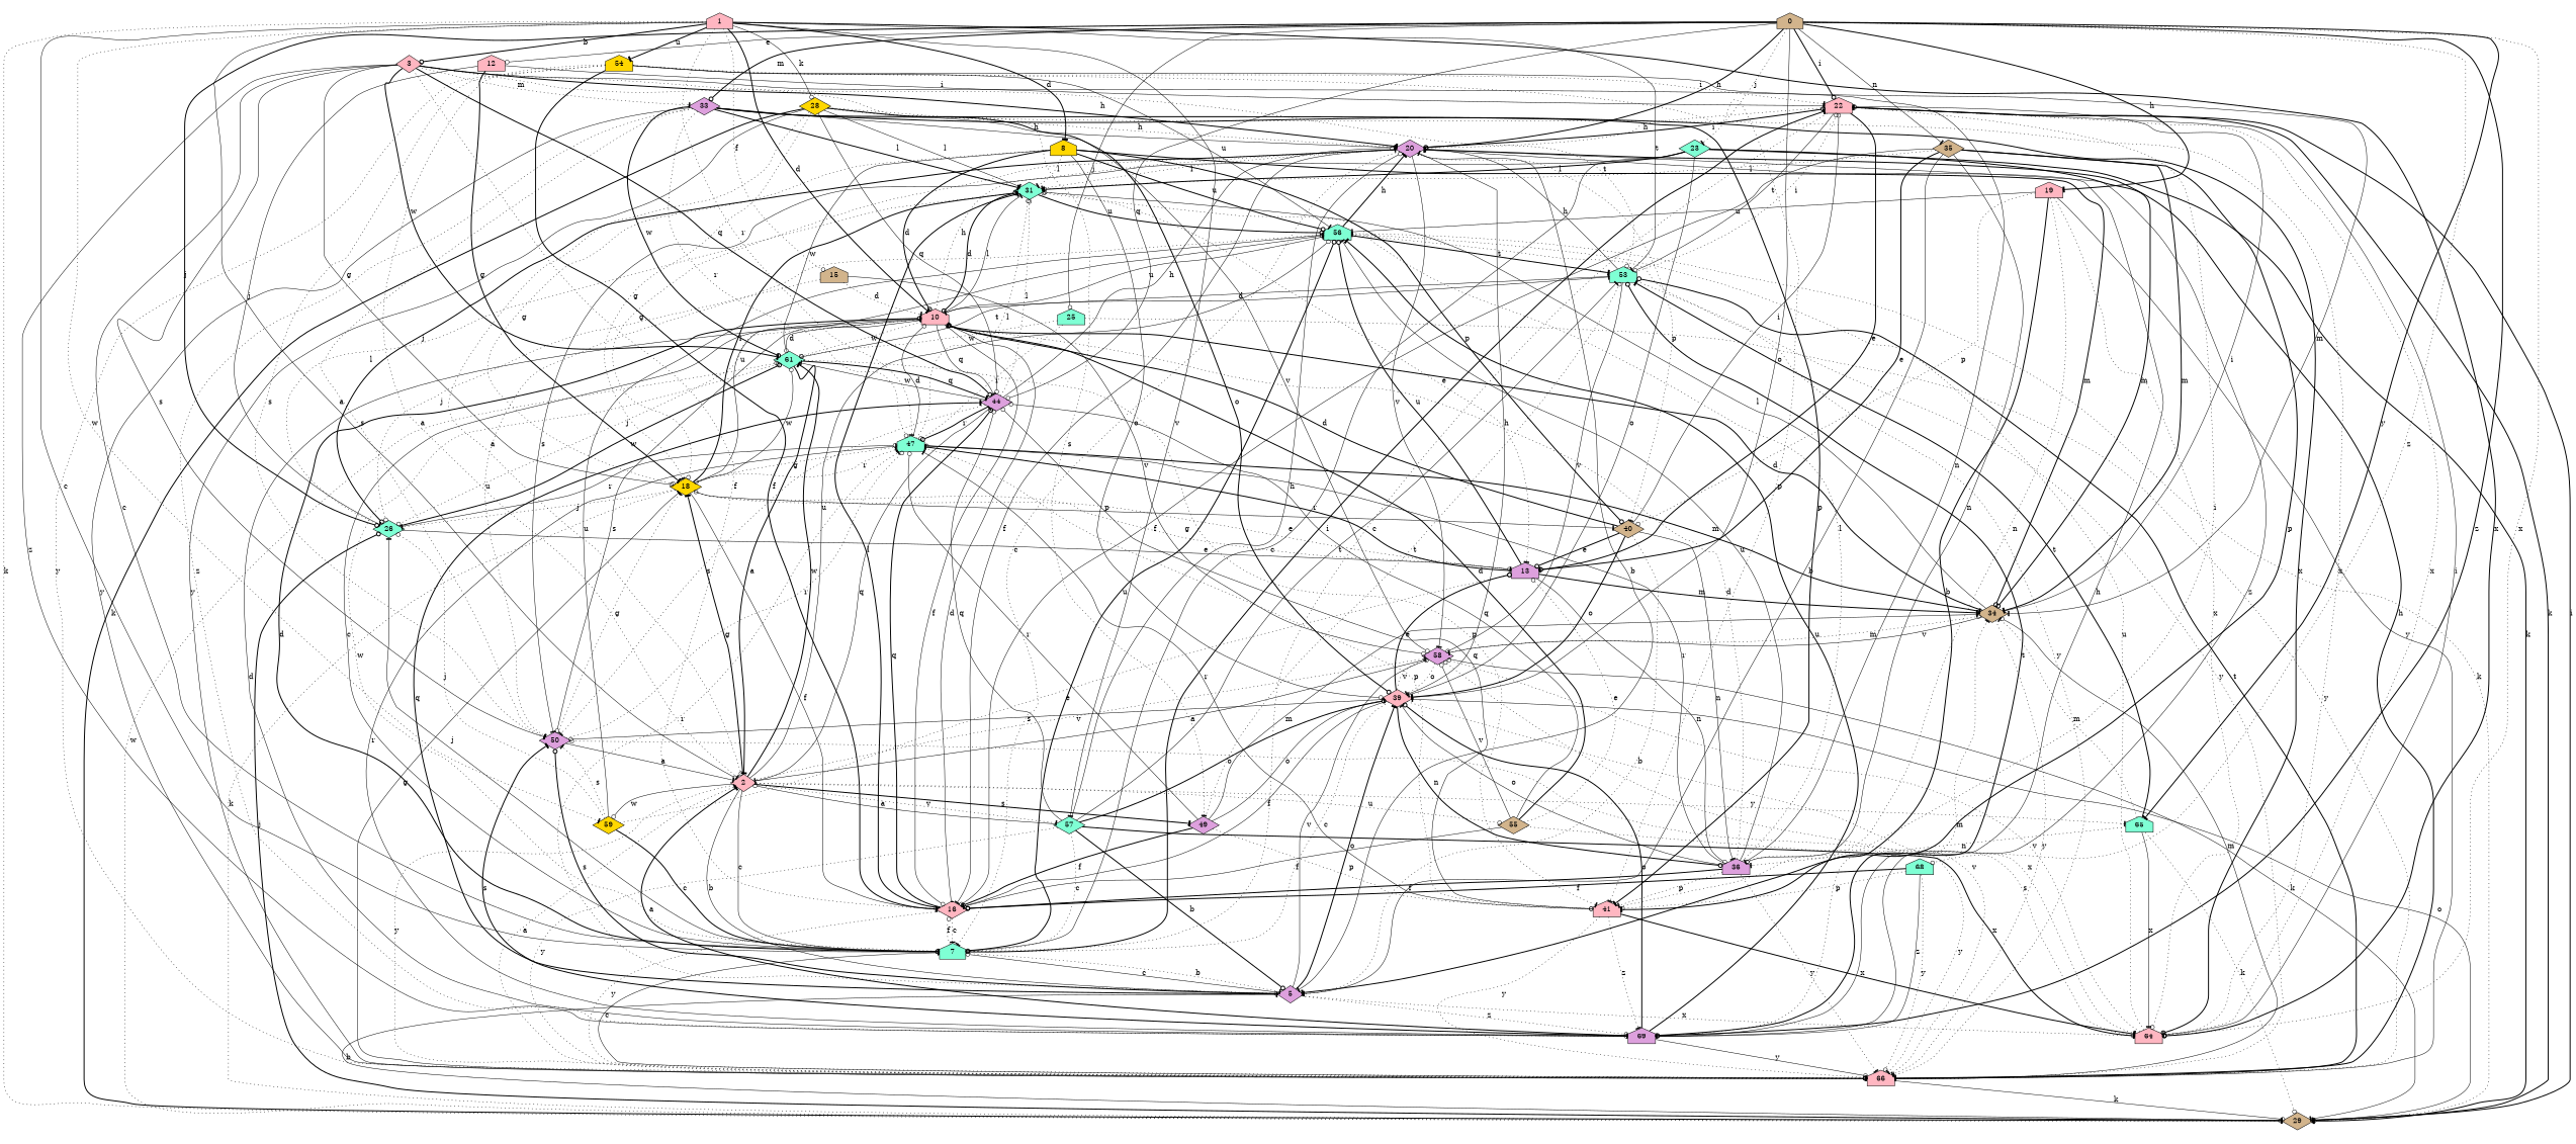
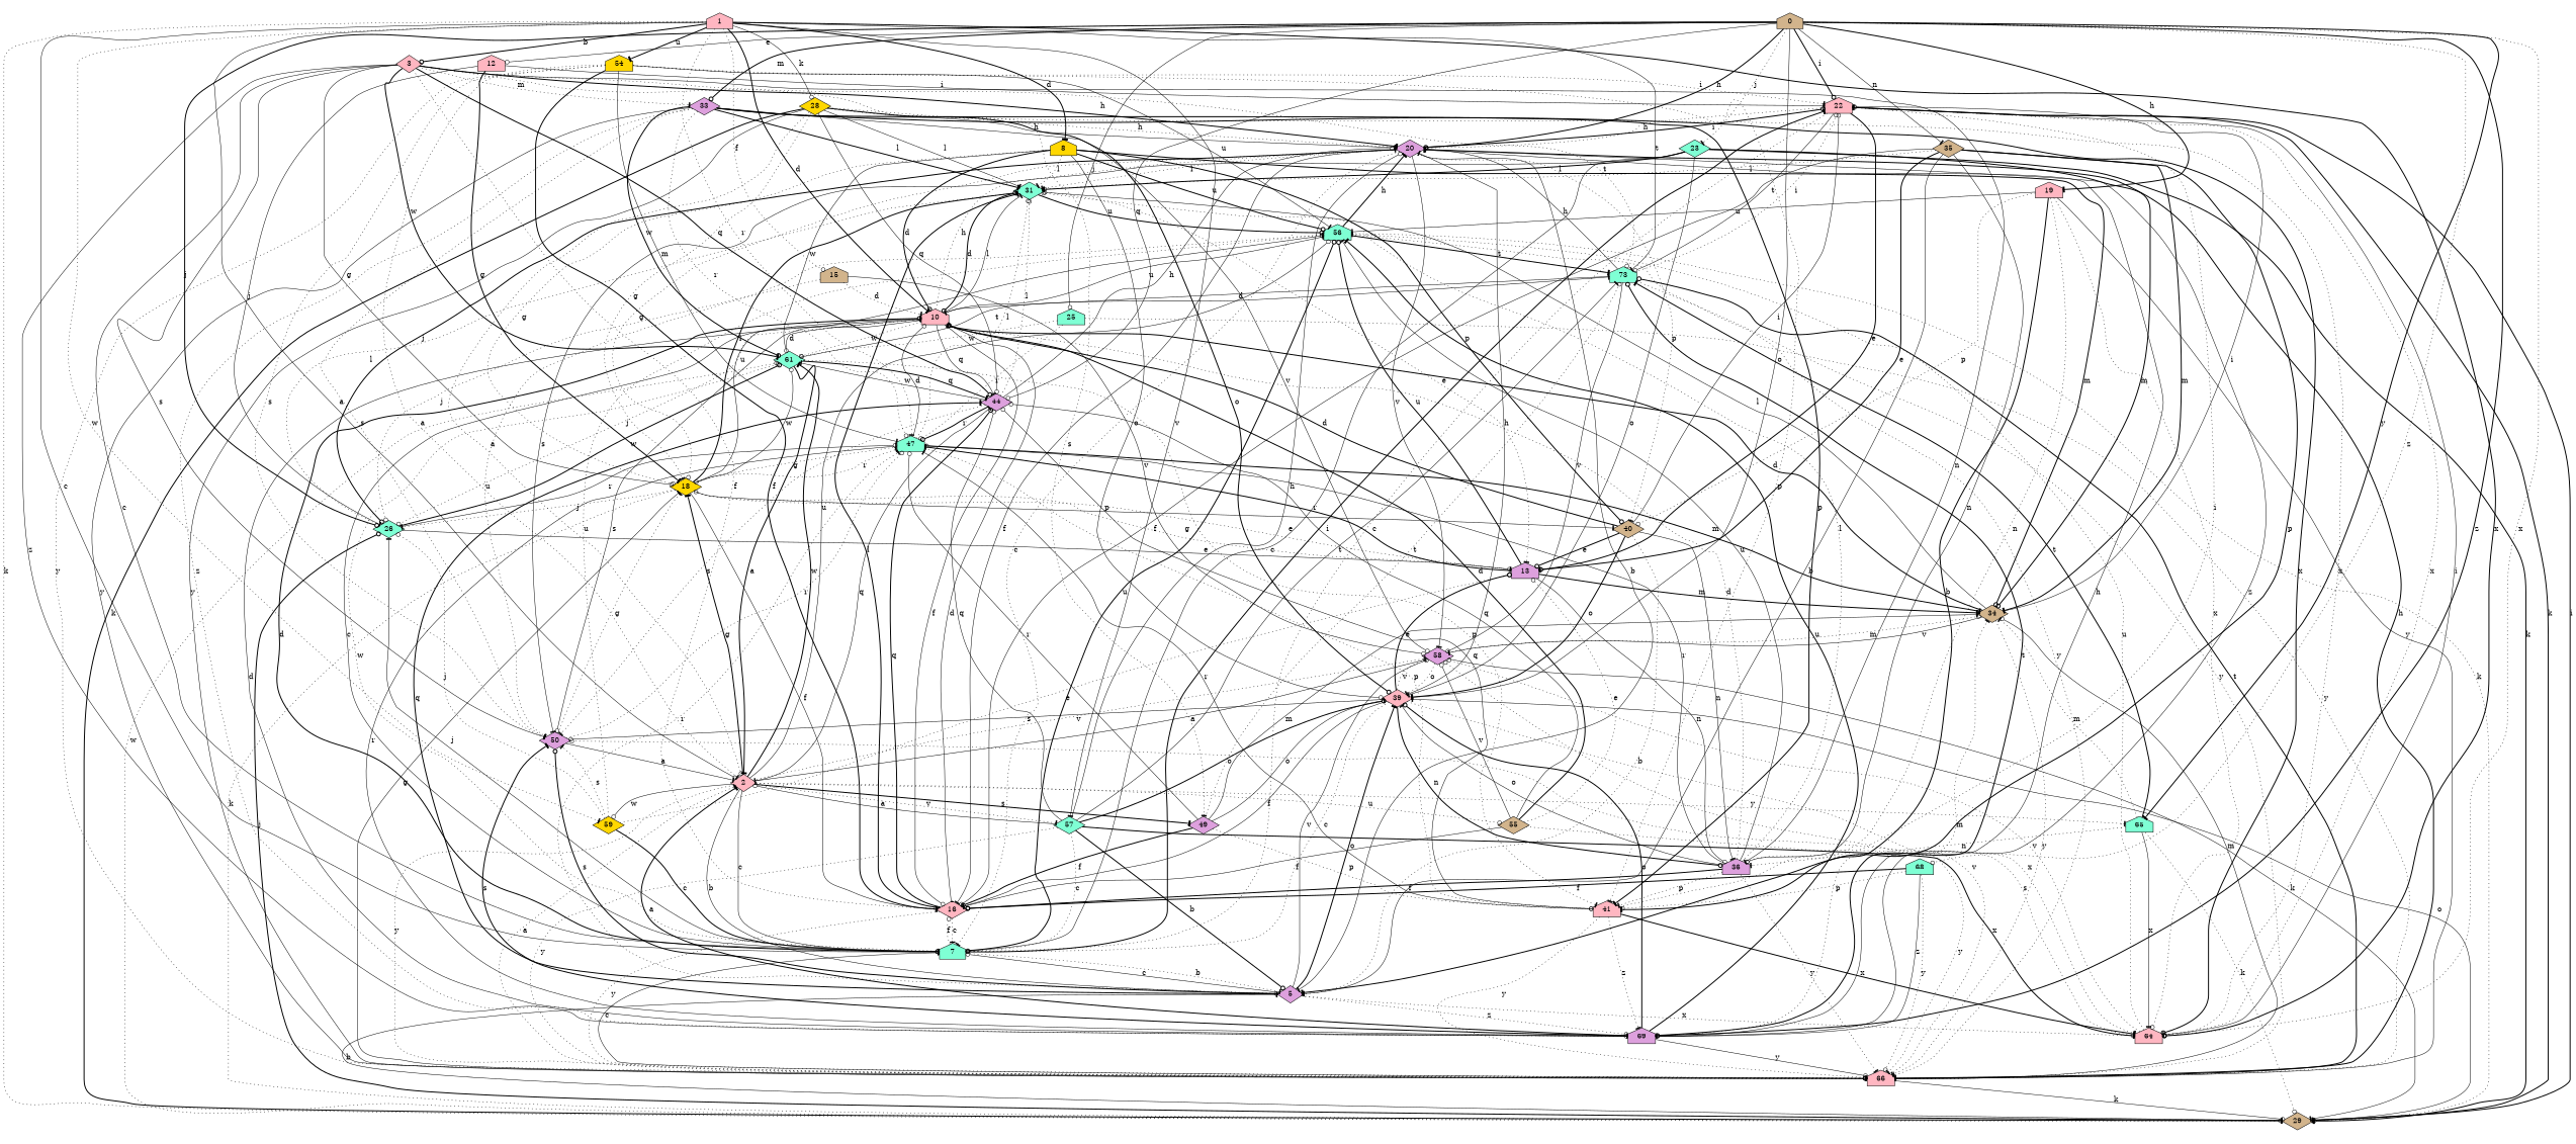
  strict digraph {
    node [fillcolor=lightpink shape=diamond style=filled]
    edge [arrowhead=tee style=dotted]
    0 [fillcolor=tan shape=house]
    12 [shape=house]
    19 [shape=house]
    20 [fillcolor=plum]
    22 [shape=house]
    23 [fillcolor=aquamarine]
    25 [fillcolor=aquamarine shape=house]
    26 [fillcolor=aquamarine]
    33 [fillcolor=plum]
    35 [fillcolor=tan]
    39
    44 [fillcolor=plum]
    64 [shape=house]
    65 [fillcolor=aquamarine shape=house]
    68 [fillcolor=aquamarine shape=house]
    69 [fillcolor=plum shape=house]
    18 [fillcolor=gold]
    5 [fillcolor=plum]
    56 [fillcolor=aquamarine shape=house]
    66 [shape=house]
    36 [fillcolor=plum shape=house]
    40 [fillcolor=tan]
    7 [fillcolor=aquamarine shape=house]
    58 [fillcolor=plum]
    16
    31 [fillcolor=aquamarine]
    29 [fillcolor=tan]
-   53 [fillcolor=aquamarine shape=house]
+   53 [fillcolor=aquamarine shape=house label=73]
    13 [fillcolor=plum shape=house]
    50 [fillcolor=plum]
    34 [fillcolor=tan]
    47 [fillcolor=aquamarine shape=house]
    61 [fillcolor=aquamarine]
    41 [shape=house]
    2
    10 [shape=house]
    1 [shape=house]
    3
    8 [fillcolor=gold shape=house]
    15 [fillcolor=tan shape=house]
    28 [fillcolor=gold]
    54 [fillcolor=gold shape=house]
    57 [fillcolor=aquamarine]
    59 [fillcolor=gold]
    49 [fillcolor=plum]
    55 [fillcolor=tan]
    0 -> 12 [arrowhead=odot label=e style=solid]
    0 -> 19 [label=h style=bold]
    0 -> 20 [arrowhead=odot label=h style=bold]
    0 -> 22 [arrowhead=odot label=i style=bold]
    0 -> 23 [label=j]
    0 -> 25 [arrowhead=odot label=j style=solid]
    0 -> 26 [arrowhead=odot label=j style=bold]
    0 -> 33 [arrowhead=odot label=m style=bold]
    0 -> 35 [label=n style=solid]
    0 -> 39 [label=o style=solid]
    0 -> 44 [arrowhead=odot label=q style=solid]
    0 -> 64 [arrowhead=odot label=x]
    0 -> 65 [label=y style=bold]
    0 -> 68 [arrowhead=odot label=z]
    0 -> 69 [arrowhead=odot label=z style=bold]
    12 -> 22 [label=i style=solid]
    12 -> 26 [label=j style=solid]
    12 -> 18 [label=g style=bold]
    19 -> 64 [arrowhead=odot label=x]
    19 -> 5 [label=b style=bold]
    19 -> 56 [label=u style=solid]
    19 -> 66 [label=y style=solid]
    19 -> 36 [arrowhead=odot label=n]
    19 -> 40 [arrowhead=odot label=p]
    20 -> 22 [arrowhead=odot label=i style=bold]
    20 -> 26 [arrowhead=odot label=j style=bold]
    20 -> 69 [label=z style=solid]
    20 -> 18 [arrowhead=odot label=g]
    20 -> 5 [label=b style=solid]
    20 -> 40 [label=p]
    20 -> 7 [label=c]
    20 -> 58 [label=v style=solid]
    20 -> 16 [label=f style=solid]
    20 -> 31 [label=l]
    22 -> 20 [arrowhead=odot label=h]
    22 -> 64 [label=x]
    22 -> 7 [arrowhead=odot label=c]
    22 -> 29 [label=k style=bold]
    22 -> 53 [arrowhead=odot label=t style=solid]
    22 -> 13 [arrowhead=odot label=e style=bold]
    23 -> 39 [label=o style=solid]
    23 -> 7 [arrowhead=odot label=c style=solid]
    23 -> 31 [label=l style=bold]
    23 -> 29 [label=k style=bold]
    23 -> 50 [label=s style=solid]
    23 -> 34 [arrowhead=odot label=m style=bold]
    25 -> 66 [label=y]
    25 -> 47 [arrowhead=odot label=r]
    25 -> 61 [arrowhead=odot label=w]
    26 -> 31 [label=l]
    26 -> 13 [arrowhead=odot label=e style=solid]
    26 -> 47 [arrowhead=odot label=r style=solid]
    26 -> 61 [arrowhead=odot label=w style=bold]
    33 -> 20 [label=h style=solid]
    33 -> 64 [arrowhead=odot label=x style=bold]
    33 -> 69 [arrowhead=odot label=z]
    33 -> 66 [arrowhead=odot label=y style=solid]
    33 -> 58 [arrowhead=odot label=v style=solid]
    33 -> 31 [label=l style=bold]
    33 -> 50 [label=s]
    33 -> 47 [arrowhead=odot label=r]
    33 -> 61 [arrowhead=odot label=w style=bold]
    33 -> 41 [label=p style=bold]
    35 -> 5 [label=b style=solid]
    35 -> 36 [arrowhead=odot label=n style=solid]
    35 -> 16 [arrowhead=odot label=f style=solid]
    35 -> 31 [arrowhead=odot label=l]
    35 -> 13 [label=e style=bold]
    35 -> 34 [label=m style=bold]
    35 -> 41 [label=p style=bold]
    39 -> 20 [label=h style=solid]
    39 -> 64 [label=x]
    39 -> 36 [arrowhead=odot label=n style=bold]
    39 -> 7 [arrowhead=odot label=c]
    39 -> 58 [arrowhead=odot label=v]
    39 -> 16 [label=f style=solid]
    39 -> 13 [arrowhead=odot label=e style=bold]
    39 -> 50 [arrowhead=odot label=s style=solid]
    44 -> 20 [arrowhead=odot label=h style=solid]
    44 -> 31 [arrowhead=odot label=l]
    44 -> 50 [label=s]
    44 -> 47 [arrowhead=odot label=r style=bold]
    44 -> 61 [label=w style=solid]
    64 -> 22 [arrowhead=odot label=i style=solid]
    64 -> 56 [label=u]
    64 -> 58 [arrowhead=odot label=v]
    64 -> 50 [arrowhead=odot label=s]
    65 -> 64 [label=x style=solid]
    65 -> 36 [label=n]
    65 -> 29 [arrowhead=odot label=k]
    65 -> 53 [label=t style=bold]
    65 -> 34 [label=m]
    68 -> 69 [arrowhead=odot label=z style=solid]
    68 -> 66 [arrowhead=odot label=y]
    68 -> 16 [arrowhead=odot label=f style=bold]
    68 -> 41 [arrowhead=odot label=p]
    69 -> 20 [label=h style=solid]
    69 -> 39 [arrowhead=odot label=o style=bold]
    69 -> 56 [label=u style=bold]
    69 -> 66 [arrowhead=odot label=y style=solid]
    69 -> 53 [arrowhead=odot label=t style=bold]
    69 -> 50 [label=s style=bold]
    69 -> 34 [label=m]
    69 -> 47 [label=r style=solid]
    69 -> 2 [label=a style=bold]
    69 -> 10 [label=d style=solid]
    18 -> 26 [label=j]
    18 -> 56 [arrowhead=odot label=u style=solid]
    18 -> 40 [label=p style=solid]
    18 -> 16 [label=f style=solid]
    18 -> 31 [arrowhead=odot label=l style=bold]
    18 -> 29 [label=k]
    18 -> 13 [label=e]
    18 -> 47 [label=r]
    18 -> 61 [arrowhead=odot label=w style=solid]
    5 -> 39 [label=o style=bold]
    5 -> 44 [label=q style=bold]
    5 -> 64 [arrowhead=odot label=x]
    5 -> 69 [arrowhead=odot label=z]
    5 -> 7 [arrowhead=odot label=c style=solid]
    5 -> 58 [arrowhead=odot label=v style=solid]
    5 -> 50 [arrowhead=odot label=s style=bold]
    5 -> 47 [label=r]
    56 -> 20 [label=h style=bold]
    56 -> 66 [label=y]
    56 -> 29 [arrowhead=odot label=k]
    56 -> 53 [label=t style=bold]
    66 -> 20 [label=h style=bold]
    66 -> 18 [label=g style=solid]
    66 -> 7 [label=c style=solid]
    66 -> 58 [arrowhead=odot label=v]
    66 -> 29 [arrowhead=odot label=k style=solid]
    66 -> 53 [arrowhead=odot label=t style=bold]
    66 -> 34 [arrowhead=odot label=m style=solid]
    66 -> 2 [label=a]
    36 -> 39 [label=o style=solid]
    36 -> 56 [label=u style=solid]
    36 -> 66 [label=y]
    36 -> 16 [arrowhead=odot label=f style=bold]
    36 -> 31 [arrowhead=odot label=l]
    36 -> 47 [arrowhead=odot label=r style=solid]
    36 -> 41 [label=p]
    36 -> 10 [label=d]
    40 -> 22 [arrowhead=odot label=i style=solid]
    40 -> 39 [label=o style=bold]
    40 -> 5 [label=b]
    40 -> 36 [label=n style=solid]
    40 -> 13 [arrowhead=odot label=e style=bold]
    40 -> 10 [label=d style=bold]
    7 -> 22 [label=i style=bold]
    7 -> 26 [label=j style=solid]
    7 -> 5 [label=b]
    7 -> 56 [arrowhead=odot label=u style=bold]
    7 -> 16 [arrowhead=odot label=f]
    7 -> 61 [arrowhead=odot label=w]
    7 -> 10 [arrowhead=odot label=d style=bold]
    58 -> 39 [label=o]
    58 -> 29 [label=k style=solid]
    58 -> 34 [arrowhead=odot label=m]
    58 -> 2 [label=a style=solid]
    16 -> 44 [arrowhead=odot label=q style=bold]
    16 -> 66 [label=y]
    16 -> 7 [label=c]
    16 -> 31 [label=l style=bold]
    16 -> 10 [arrowhead=odot label=d style=solid]
    31 -> 56 [arrowhead=odot label=u style=bold]
    31 -> 13 [label=e]
    31 -> 10 [arrowhead=odot label=d style=bold]
    29 -> 22 [label=i style=bold]
    29 -> 26 [arrowhead=odot label=j style=bold]
    29 -> 39 [label=o style=solid]
    29 -> 5 [label=b style=solid]
    29 -> 61 [arrowhead=odot label=w]
    53 -> 20 [label=h style=solid]
    53 -> 22 [arrowhead=odot label=i]
    53 -> 66 [label=y]
    53 -> 58 [arrowhead=odot label=v style=solid]
    53 -> 10 [label=d style=solid]
    13 -> 18 [arrowhead=odot label=g]
    13 -> 56 [arrowhead=odot label=u style=bold]
    13 -> 36 [arrowhead=odot label=n style=solid]
    13 -> 34 [label=m style=bold]
    13 -> 47 [label=r style=bold]
    50 -> 18 [label=g]
    50 -> 56 [arrowhead=odot label=u]
    50 -> 47 [arrowhead=odot label=r]
    50 -> 2 [label=a style=solid]
    34 -> 22 [arrowhead=odot label=i style=solid]
    34 -> 66 [label=y]
    34 -> 58 [label=v style=solid]
    34 -> 31 [arrowhead=odot label=l style=solid]
    34 -> 10 [arrowhead=odot label=d style=bold]
    47 -> 18 [arrowhead=odot label=g]
    47 -> 31 [arrowhead=odot label=l]
    47 -> 34 [label=m style=bold]
    47 -> 41 [arrowhead=odot label=p]
    47 -> 10 [arrowhead=odot label=d style=solid]
    61 -> 44 [label=q style=bold]
    61 -> 53 [label=t style=solid]
    61 -> 41 [label=p]
    61 -> 2 [label=a style=bold]
    61 -> 10 [label=d style=solid]
    41 -> 22 [label=i]
    41 -> 44 [arrowhead=odot label=q style=solid]
    41 -> 64 [label=x style=bold]
    41 -> 69 [label=z]
    41 -> 66 [arrowhead=odot label=y]
    41 -> 47 [label=r style=solid]
    2 -> 44 [label=q style=solid]
    2 -> 65 [label=y]
    2 -> 18 [label=g style=bold]
    2 -> 5 [arrowhead=odot label=b style=solid]
    2 -> 56 [arrowhead=odot label=u style=solid]
    2 -> 66 [arrowhead=odot label=y]
    2 -> 7 [arrowhead=odot label=c style=solid]
    2 -> 58 [label=v]
    2 -> 61 [label=w style=bold]
    2 -> 57 [label=v]
    2 -> 59 [arrowhead=odot label=w style=solid]
    2 -> 49 [label=s style=bold]
    2 -> 55 [arrowhead=odot label=u]
    10 -> 20 [label=h]
    10 -> 26 [arrowhead=odot label=j]
    10 -> 44 [label=q style=solid]
    10 -> 56 [label=u style=solid]
    10 -> 7 [arrowhead=odot label=c style=solid]
    10 -> 16 [arrowhead=odot label=f style=solid]
    10 -> 31 [label=l style=solid]
    10 -> 50 [arrowhead=odot label=s style=solid]
    10 -> 61 [arrowhead=odot label=w]
    1 -> 64 [arrowhead=odot label=x style=bold]
    1 -> 7 [label=c style=solid]
    1 -> 29 [arrowhead=odot label=k]
    1 -> 53 [label=t style=solid]
    1 -> 47 [label=r]
    1 -> 2 [arrowhead=odot label=a style=solid]
    1 -> 10 [label=d style=bold]
    1 -> 3 [arrowhead=odot label=b style=bold]
    1 -> 8 [label=d style=bold]
    1 -> 15 [arrowhead=odot label=f]
    1 -> 28 [arrowhead=odot label=k style=solid]
    1 -> 54 [label=u style=bold]
    1 -> 57 [label=v style=solid]
    1 -> 59 [label=w]
    3 -> 20 [label=h style=bold]
    3 -> 33 [label=m]
    3 -> 44 [arrowhead=odot label=q style=bold]
    3 -> 69 [label=z style=solid]
    3 -> 18 [arrowhead=odot label=g style=solid]
    3 -> 36 [label=n style=solid]
    3 -> 7 [arrowhead=odot label=c style=solid]
    3 -> 16 [arrowhead=odot label=f]
    3 -> 53 [arrowhead=odot label=t]
    3 -> 50 [label=s style=solid]
    3 -> 61 [label=w style=bold]
    3 -> 49 [label=s]
    8 -> 39 [arrowhead=odot label=o style=solid]
    8 -> 18 [arrowhead=odot label=g]
    8 -> 56 [arrowhead=odot label=u style=bold]
    8 -> 40 [arrowhead=odot label=p style=bold]
    8 -> 31 [label=l]
    8 -> 34 [arrowhead=odot label=m style=bold]
    8 -> 61 [arrowhead=odot label=w style=solid]
    8 -> 10 [arrowhead=odot label=d style=bold]
    15 -> 26 [arrowhead=odot label=j]
    15 -> 58 [arrowhead=odot label=v style=solid]
    15 -> 10 [label=d]
    28 -> 20 [label=h]
    28 -> 39 [arrowhead=odot label=o style=bold]
    28 -> 44 [arrowhead=odot label=q style=solid]
    28 -> 64 [arrowhead=odot label=x]
    28 -> 18 [label=g]
    28 -> 66 [arrowhead=odot label=y style=solid]
    28 -> 31 [label=l style=solid]
    28 -> 29 [label=k style=bold]
    28 -> 2 [arrowhead=odot label=a]
    54 -> 22 [label=i]
    54 -> 56 [label=u style=solid]
    54 -> 66 [arrowhead=odot label=y]
    54 -> 16 [label=f style=bold]
    54 -> 50 [label=s]
-   54 -> 34 [label=m style=solid]
+   54 -> 47 [label=m style=solid]
    54 -> 41 [label=p]
    54 -> 2 [label=a]
    57 -> 20 [arrowhead=odot label=h style=solid]
    57 -> 39 [arrowhead=odot label=o style=bold]
    57 -> 44 [arrowhead=odot label=q style=solid]
    57 -> 64 [label=x style=bold]
    57 -> 5 [arrowhead=odot label=b style=bold]
    57 -> 66 [label=y]
    57 -> 7 [arrowhead=odot label=c]
    57 -> 53 [label=t style=solid]
    57 -> 2 [arrowhead=odot label=a style=solid]
    59 -> 26 [arrowhead=odot label=j]
-   59 -> 56 [label=u style=solid]
+   59 -> 56 [label=u]
    59 -> 7 [label=c style=bold]
    59 -> 13 [arrowhead=odot label=e]
    59 -> 50 [label=s]
    49 -> 39 [label=o style=solid]
    49 -> 16 [arrowhead=odot label=f style=bold]
    49 -> 53 [arrowhead=odot label=t]
    49 -> 34 [label=m style=solid]
    49 -> 47 [arrowhead=odot label=r style=solid]
    49 -> 41 [arrowhead=odot label=p]
    55 -> 44 [arrowhead=odot label=q style=solid]
    55 -> 66 [label=y]
    55 -> 58 [arrowhead=odot label=v style=solid]
    55 -> 16 [label=f style=solid]
    55 -> 13 [arrowhead=odot label=e]
    55 -> 10 [arrowhead=odot label=d style=bold]
  }
